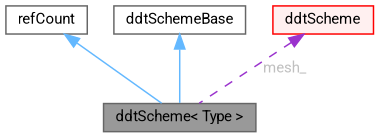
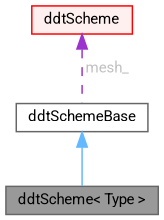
  digraph {
    fontname=Roboto
    node [color=gray40 fillcolor=white fontname=Roboto fontsize=10 shape=box style=filled]
    edge [color=steelblue1 dir=back fontname=Roboto fontsize=10 labelfontname=Helvetica labelfontsize=10 style=solid]
    n1 [fillcolor=grey60 fontcolor=black height=0.2 label="ddtScheme\< Type \>" width=0.4]
-   n2 [height=0.2 label=refCount width=0.4]
    n3 [height=0.2 label=ddtSchemeBase width=0.4]
    n4 [color=red fillcolor="#FFF0F0" height=0.2 label=ddtScheme width=0.4]
-   n2 -> n1
    n3 -> n1
-   n4 -> n1 [color=darkorchid3 fontcolor=grey label=" mesh_" style=dashed]
+   n4 -> n3 [color=darkorchid3 fontcolor=grey label=" mesh_" style=dashed]
  }
